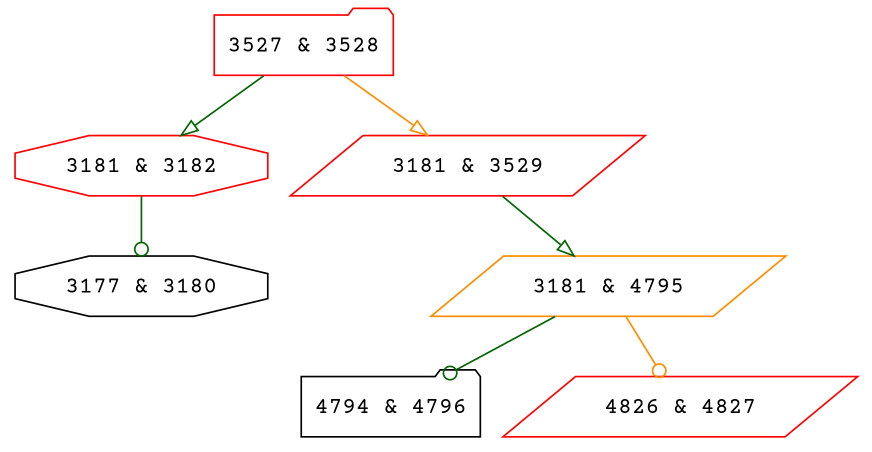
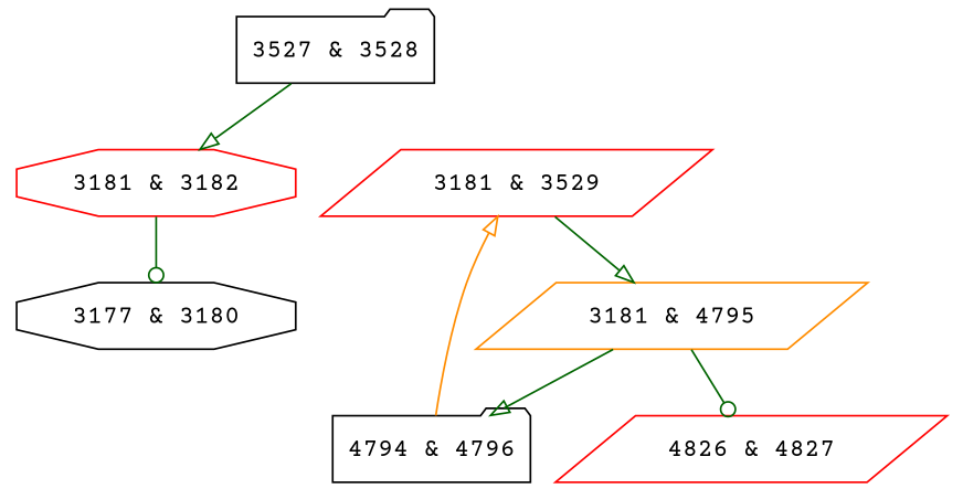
  digraph {
    fontname="Courier Prime"
    node [color=red fontname="Courier Prime" shape=parallelogram]
    edge [arrowhead=odot color=darkgreen fontname="Courier Prime"]
    n1 [color=black label="3177 & 3180" shape=octagon]
    n2 [label="3181 & 3182" shape=octagon]
    n3 [label="3181 & 3529"]
    n4 [color=darkorange label="3181 & 4795"]
    n5 [color=black label="4794 & 4796" shape=folder]
    n6 [label="4826 & 4827"]
-   n7 [label="3527 & 3528" shape=folder]
+   n7 [color=black label="3527 & 3528" shape=folder]
    n2 -> n1
    n3 -> n4 [arrowhead=onormal]
-   n4 -> n5
-   n4 -> n6 [color=darkorange]
+   n4 -> n5 [arrowhead=onormal]
+   n4 -> n6
    n7 -> n2 [arrowhead=onormal]
-   n7 -> n3 [arrowhead=onormal color=darkorange]
+   n5 -> n3 [arrowhead=onormal color=darkorange]
  }
